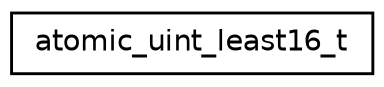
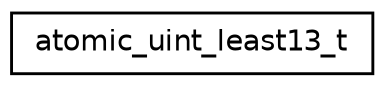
  digraph {
    rankdir=LR
-   n1 [color=black fillcolor=white fontname=Helvetica fontsize=10 height=0.2 label=atomic_uint_least16_t shape=record style=filled width=0.4]
+   n1 [color=black fillcolor=white fontname=Helvetica fontsize=10 height=0.2 label=atomic_uint_least13_t shape=record style=filled width=0.4]
  }
